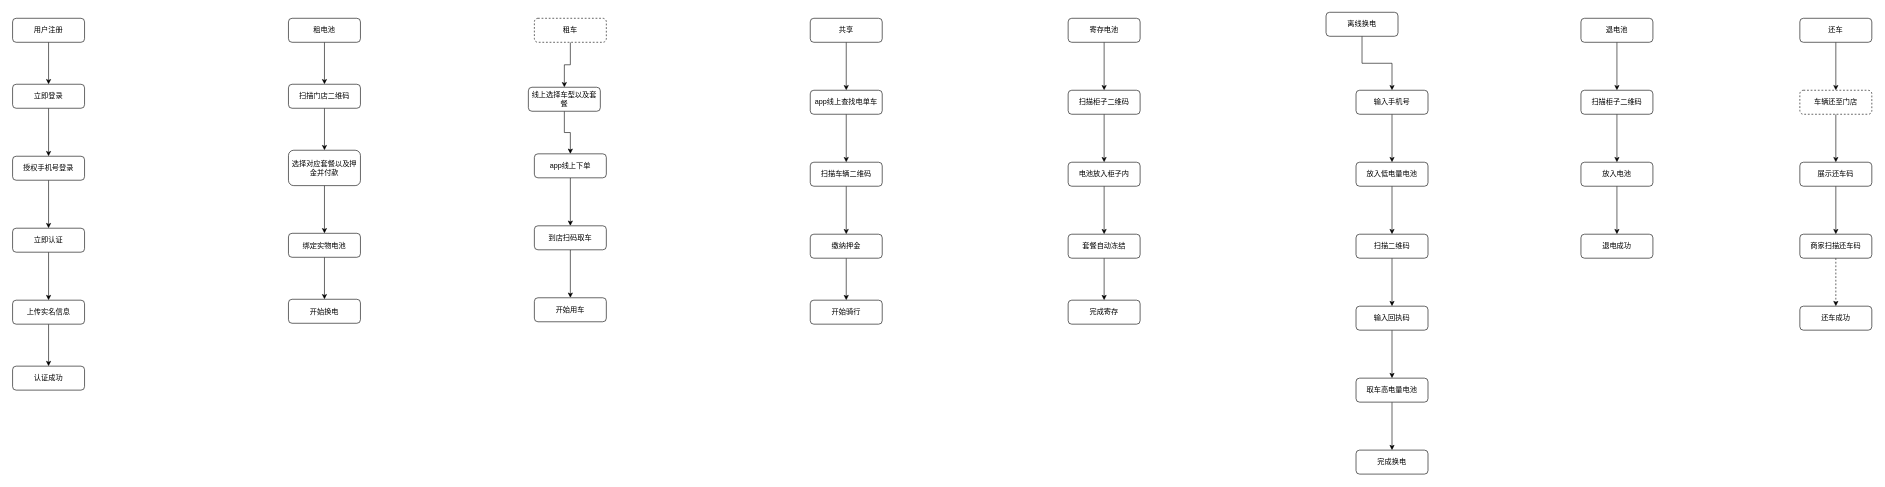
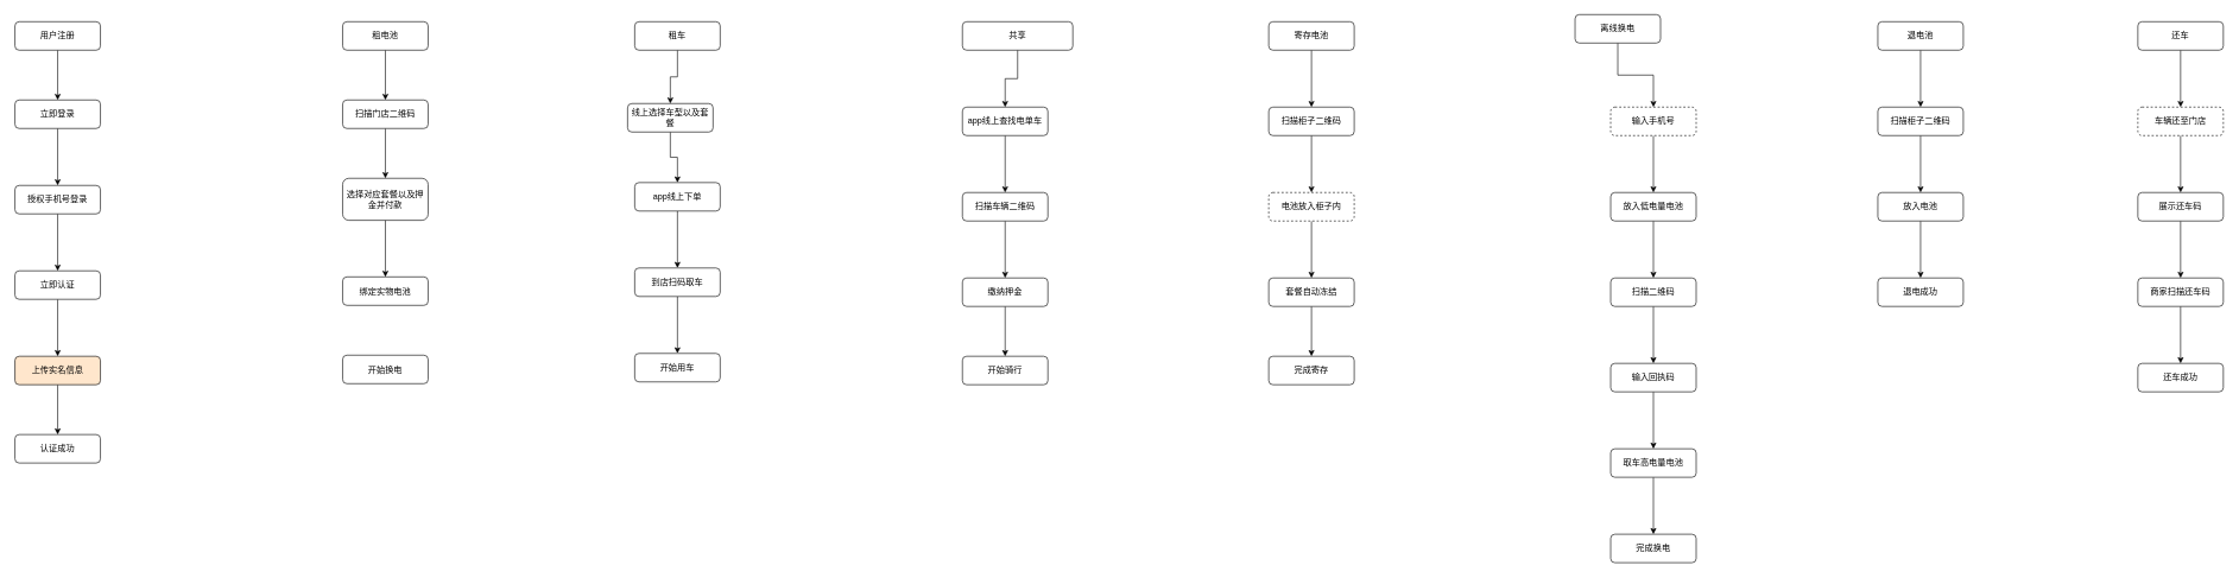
  <mxCell id="0" />
  <mxCell id="1" parent="0" />
  <mxCell id="2" value="" style="edgeStyle=orthogonalEdgeStyle;rounded=0;orthogonalLoop=1;jettySize=auto;html=1;" parent="1" source="3" target="16" edge="1"><mxGeometry relative="1" as="geometry" /></mxCell>
  <mxCell id="3" value="用户注册" style="rounded=1;whiteSpace=wrap;html=1;fontSize=12;glass=0;strokeWidth=1;shadow=0;" parent="1" vertex="1"><mxGeometry x="20" y="30" width="120" height="40" as="geometry" /></mxCell>
  <mxCell id="4" value="" style="edgeStyle=orthogonalEdgeStyle;rounded=0;orthogonalLoop=1;jettySize=auto;html=1;" parent="1" source="5" target="7" edge="1"><mxGeometry relative="1" as="geometry" /></mxCell>
  <mxCell id="5" value="租电池" style="rounded=1;whiteSpace=wrap;html=1;" parent="1" vertex="1"><mxGeometry x="480" y="30" width="120" height="40" as="geometry" /></mxCell>
  <mxCell id="6" value="" style="edgeStyle=orthogonalEdgeStyle;rounded=0;orthogonalLoop=1;jettySize=auto;html=1;" parent="1" source="7" target="9" edge="1"><mxGeometry relative="1" as="geometry" /></mxCell>
  <mxCell id="7" value="扫描门店二维码" style="whiteSpace=wrap;html=1;rounded=1;" parent="1" vertex="1"><mxGeometry x="480" y="140" width="120" height="40" as="geometry" /></mxCell>
  <mxCell id="8" value="" style="edgeStyle=orthogonalEdgeStyle;rounded=0;orthogonalLoop=1;jettySize=auto;html=1;" parent="1" source="9" target="11" edge="1"><mxGeometry relative="1" as="geometry" /></mxCell>
  <mxCell id="9" value="选择对应套餐以及押金并付款" style="whiteSpace=wrap;html=1;rounded=1;" parent="1" vertex="1"><mxGeometry x="480" y="250" width="120" height="59" as="geometry" /></mxCell>
- <mxCell id="10" value="" style="edgeStyle=orthogonalEdgeStyle;rounded=0;orthogonalLoop=1;jettySize=auto;html=1;" parent="1" source="11" target="14" edge="1"><mxGeometry relative="1" as="geometry" /></mxCell>
  <mxCell id="11" value="绑定实物电池" style="whiteSpace=wrap;html=1;rounded=1;" parent="1" vertex="1"><mxGeometry x="480" y="388.5" width="120" height="40" as="geometry" /></mxCell>
  <mxCell id="12" value="" style="edgeStyle=orthogonalEdgeStyle;rounded=0;orthogonalLoop=1;jettySize=auto;html=1;" parent="1" source="13" target="30" edge="1"><mxGeometry relative="1" as="geometry" /></mxCell>
- <mxCell id="13" value="租车" style="rounded=1;whiteSpace=wrap;html=1;dashed=1;" parent="1" vertex="1"><mxGeometry x="890" y="30" width="120" height="40" as="geometry" /></mxCell>
+ <mxCell id="13" value="租车" style="rounded=1;whiteSpace=wrap;html=1;" parent="1" vertex="1"><mxGeometry x="890" y="30" width="120" height="40" as="geometry" /></mxCell>
  <mxCell id="14" value="开始换电" style="whiteSpace=wrap;html=1;rounded=1;" parent="1" vertex="1"><mxGeometry x="480" y="498.5" width="120" height="40" as="geometry" /></mxCell>
  <mxCell id="15" value="" style="edgeStyle=orthogonalEdgeStyle;rounded=0;orthogonalLoop=1;jettySize=auto;html=1;" parent="1" source="16" target="18" edge="1"><mxGeometry relative="1" as="geometry" /></mxCell>
  <mxCell id="16" value="立即登录" style="whiteSpace=wrap;html=1;rounded=1;glass=0;strokeWidth=1;shadow=0;" parent="1" vertex="1"><mxGeometry x="20" y="140" width="120" height="40" as="geometry" /></mxCell>
  <mxCell id="17" value="" style="edgeStyle=orthogonalEdgeStyle;rounded=0;orthogonalLoop=1;jettySize=auto;html=1;" parent="1" source="18" target="20" edge="1"><mxGeometry relative="1" as="geometry" /></mxCell>
  <mxCell id="18" value="授权手机号登录" style="whiteSpace=wrap;html=1;rounded=1;glass=0;strokeWidth=1;shadow=0;" parent="1" vertex="1"><mxGeometry x="20" y="260" width="120" height="40" as="geometry" /></mxCell>
  <mxCell id="19" value="" style="edgeStyle=orthogonalEdgeStyle;rounded=0;orthogonalLoop=1;jettySize=auto;html=1;" parent="1" source="20" target="22" edge="1"><mxGeometry relative="1" as="geometry" /></mxCell>
  <mxCell id="20" value="立即认证" style="whiteSpace=wrap;html=1;rounded=1;glass=0;strokeWidth=1;shadow=0;" parent="1" vertex="1"><mxGeometry x="20" y="380" width="120" height="40" as="geometry" /></mxCell>
  <mxCell id="21" value="" style="edgeStyle=orthogonalEdgeStyle;rounded=0;orthogonalLoop=1;jettySize=auto;html=1;" parent="1" source="22" target="23" edge="1"><mxGeometry relative="1" as="geometry" /></mxCell>
- <mxCell id="22" value="上传实名信息" style="whiteSpace=wrap;html=1;rounded=1;glass=0;strokeWidth=1;shadow=0;" parent="1" vertex="1"><mxGeometry x="20" y="500" width="120" height="40" as="geometry" /></mxCell>
+ <mxCell id="22" value="上传实名信息" style="whiteSpace=wrap;html=1;rounded=1;glass=0;strokeWidth=1;shadow=0;fillColor=#ffe6cc;" parent="1" vertex="1"><mxGeometry x="20" y="500" width="120" height="40" as="geometry" /></mxCell>
  <mxCell id="23" value="认证成功" style="whiteSpace=wrap;html=1;rounded=1;glass=0;strokeWidth=1;shadow=0;" parent="1" vertex="1"><mxGeometry x="20" y="610" width="120" height="40" as="geometry" /></mxCell>
  <mxCell id="24" value="" style="edgeStyle=orthogonalEdgeStyle;rounded=0;orthogonalLoop=1;jettySize=auto;html=1;" parent="1" source="25" target="27" edge="1"><mxGeometry relative="1" as="geometry" /></mxCell>
  <mxCell id="25" value="app线上下单" style="whiteSpace=wrap;html=1;rounded=1;" parent="1" vertex="1"><mxGeometry x="890" y="256" width="120" height="40" as="geometry" /></mxCell>
  <mxCell id="26" value="" style="edgeStyle=orthogonalEdgeStyle;rounded=0;orthogonalLoop=1;jettySize=auto;html=1;" parent="1" source="27" target="28" edge="1"><mxGeometry relative="1" as="geometry" /></mxCell>
  <mxCell id="27" value="到店扫码取车" style="whiteSpace=wrap;html=1;rounded=1;" parent="1" vertex="1"><mxGeometry x="890" y="376" width="120" height="40" as="geometry" /></mxCell>
  <mxCell id="28" value="开始用车" style="whiteSpace=wrap;html=1;rounded=1;" parent="1" vertex="1"><mxGeometry x="890" y="496" width="120" height="40" as="geometry" /></mxCell>
  <mxCell id="29" value="" style="edgeStyle=orthogonalEdgeStyle;rounded=0;orthogonalLoop=1;jettySize=auto;html=1;" parent="1" source="30" target="25" edge="1"><mxGeometry relative="1" as="geometry" /></mxCell>
  <mxCell id="30" value="线上选择车型以及套餐" style="rounded=1;whiteSpace=wrap;html=1;" parent="1" vertex="1"><mxGeometry x="880" y="145" width="120" height="40" as="geometry" /></mxCell>
  <mxCell id="31" value="" style="edgeStyle=orthogonalEdgeStyle;rounded=0;orthogonalLoop=1;jettySize=auto;html=1;" parent="1" source="32" target="34" edge="1"><mxGeometry relative="1" as="geometry" /></mxCell>
- <mxCell id="32" value="共享" style="rounded=1;whiteSpace=wrap;html=1;" parent="1" vertex="1"><mxGeometry x="1350" y="30" width="120" height="40" as="geometry" /></mxCell>
+ <mxCell id="32" value="共享" style="rounded=1;whiteSpace=wrap;html=1;" parent="1" vertex="1"><mxGeometry x="1350" y="30" width="155" height="40" as="geometry" /></mxCell>
  <mxCell id="33" value="" style="edgeStyle=orthogonalEdgeStyle;rounded=0;orthogonalLoop=1;jettySize=auto;html=1;" parent="1" source="34" target="36" edge="1"><mxGeometry relative="1" as="geometry" /></mxCell>
  <mxCell id="34" value="app线上查找电单车" style="rounded=1;whiteSpace=wrap;html=1;" parent="1" vertex="1"><mxGeometry x="1350" y="150" width="120" height="40" as="geometry" /></mxCell>
  <mxCell id="35" value="" style="edgeStyle=orthogonalEdgeStyle;rounded=0;orthogonalLoop=1;jettySize=auto;html=1;" parent="1" source="36" target="38" edge="1"><mxGeometry relative="1" as="geometry" /></mxCell>
  <mxCell id="36" value="扫描车辆二维码" style="rounded=1;whiteSpace=wrap;html=1;" parent="1" vertex="1"><mxGeometry x="1350" y="270" width="120" height="40" as="geometry" /></mxCell>
  <mxCell id="37" value="" style="edgeStyle=orthogonalEdgeStyle;rounded=0;orthogonalLoop=1;jettySize=auto;html=1;" parent="1" source="38" target="39" edge="1"><mxGeometry relative="1" as="geometry" /></mxCell>
  <mxCell id="38" value="缴纳押金" style="rounded=1;whiteSpace=wrap;html=1;" parent="1" vertex="1"><mxGeometry x="1350" y="390" width="120" height="40" as="geometry" /></mxCell>
  <mxCell id="39" value="开始骑行" style="whiteSpace=wrap;html=1;rounded=1;" parent="1" vertex="1"><mxGeometry x="1350" y="500" width="120" height="40" as="geometry" /></mxCell>
  <mxCell id="40" value="" style="edgeStyle=orthogonalEdgeStyle;rounded=0;orthogonalLoop=1;jettySize=auto;html=1;" parent="1" source="41" target="43" edge="1"><mxGeometry relative="1" as="geometry" /></mxCell>
  <mxCell id="41" value="寄存电池" style="rounded=1;whiteSpace=wrap;html=1;" parent="1" vertex="1"><mxGeometry x="1780" y="30" width="120" height="40" as="geometry" /></mxCell>
  <mxCell id="42" value="" style="edgeStyle=orthogonalEdgeStyle;rounded=0;orthogonalLoop=1;jettySize=auto;html=1;" parent="1" source="43" target="45" edge="1"><mxGeometry relative="1" as="geometry" /></mxCell>
  <mxCell id="43" value="扫描柜子二维码" style="rounded=1;whiteSpace=wrap;html=1;" parent="1" vertex="1"><mxGeometry x="1780" y="150" width="120" height="40" as="geometry" /></mxCell>
  <mxCell id="44" value="" style="edgeStyle=orthogonalEdgeStyle;rounded=0;orthogonalLoop=1;jettySize=auto;html=1;" parent="1" source="45" target="47" edge="1"><mxGeometry relative="1" as="geometry" /></mxCell>
- <mxCell id="45" value="电池放入柜子内" style="rounded=1;whiteSpace=wrap;html=1;" parent="1" vertex="1"><mxGeometry x="1780" y="270" width="120" height="40" as="geometry" /></mxCell>
+ <mxCell id="45" value="电池放入柜子内" style="rounded=1;whiteSpace=wrap;html=1;dashed=1;" parent="1" vertex="1"><mxGeometry x="1780" y="270" width="120" height="40" as="geometry" /></mxCell>
  <mxCell id="46" value="" style="edgeStyle=orthogonalEdgeStyle;rounded=0;orthogonalLoop=1;jettySize=auto;html=1;" parent="1" source="47" target="48" edge="1"><mxGeometry relative="1" as="geometry" /></mxCell>
  <mxCell id="47" value="套餐自动冻结" style="rounded=1;whiteSpace=wrap;html=1;" parent="1" vertex="1"><mxGeometry x="1780" y="390" width="120" height="40" as="geometry" /></mxCell>
  <mxCell id="48" value="完成寄存" style="whiteSpace=wrap;html=1;rounded=1;" parent="1" vertex="1"><mxGeometry x="1780" y="500" width="120" height="40" as="geometry" /></mxCell>
  <mxCell id="49" value="" style="edgeStyle=orthogonalEdgeStyle;rounded=0;orthogonalLoop=1;jettySize=auto;html=1;" parent="1" source="50" target="52" edge="1"><mxGeometry relative="1" as="geometry" /></mxCell>
  <mxCell id="50" value="离线换电" style="rounded=1;whiteSpace=wrap;html=1;" parent="1" vertex="1"><mxGeometry x="2210" y="20" width="120" height="40" as="geometry" /></mxCell>
  <mxCell id="51" value="" style="edgeStyle=orthogonalEdgeStyle;rounded=0;orthogonalLoop=1;jettySize=auto;html=1;" parent="1" source="52" target="54" edge="1"><mxGeometry relative="1" as="geometry" /></mxCell>
- <mxCell id="52" value="输入手机号" style="rounded=1;whiteSpace=wrap;html=1;" parent="1" vertex="1"><mxGeometry x="2260" y="150" width="120" height="40" as="geometry" /></mxCell>
+ <mxCell id="52" value="输入手机号" style="rounded=1;whiteSpace=wrap;html=1;dashed=1;" parent="1" vertex="1"><mxGeometry x="2260" y="150" width="120" height="40" as="geometry" /></mxCell>
  <mxCell id="53" value="" style="edgeStyle=orthogonalEdgeStyle;rounded=0;orthogonalLoop=1;jettySize=auto;html=1;" parent="1" source="54" target="56" edge="1"><mxGeometry relative="1" as="geometry" /></mxCell>
  <mxCell id="54" value="放入低电量电池" style="rounded=1;whiteSpace=wrap;html=1;" parent="1" vertex="1"><mxGeometry x="2260" y="270" width="120" height="40" as="geometry" /></mxCell>
  <mxCell id="55" value="" style="edgeStyle=orthogonalEdgeStyle;rounded=0;orthogonalLoop=1;jettySize=auto;html=1;" parent="1" source="56" target="58" edge="1"><mxGeometry relative="1" as="geometry" /></mxCell>
  <mxCell id="56" value="扫描二维码" style="rounded=1;whiteSpace=wrap;html=1;" parent="1" vertex="1"><mxGeometry x="2260" y="390" width="120" height="40" as="geometry" /></mxCell>
  <mxCell id="57" value="" style="edgeStyle=orthogonalEdgeStyle;rounded=0;orthogonalLoop=1;jettySize=auto;html=1;" parent="1" source="58" target="60" edge="1"><mxGeometry relative="1" as="geometry" /></mxCell>
  <mxCell id="58" value="输入回执码" style="rounded=1;whiteSpace=wrap;html=1;" parent="1" vertex="1"><mxGeometry x="2260" y="510" width="120" height="40" as="geometry" /></mxCell>
  <mxCell id="59" value="" style="edgeStyle=orthogonalEdgeStyle;rounded=0;orthogonalLoop=1;jettySize=auto;html=1;" parent="1" source="60" target="61" edge="1"><mxGeometry relative="1" as="geometry" /></mxCell>
  <mxCell id="60" value="取车高电量电池" style="rounded=1;whiteSpace=wrap;html=1;" parent="1" vertex="1"><mxGeometry x="2260" y="630" width="120" height="40" as="geometry" /></mxCell>
  <mxCell id="61" value="完成换电" style="rounded=1;whiteSpace=wrap;html=1;" parent="1" vertex="1"><mxGeometry x="2260" y="750" width="120" height="40" as="geometry" /></mxCell>
  <mxCell id="62" value="" style="edgeStyle=orthogonalEdgeStyle;rounded=0;orthogonalLoop=1;jettySize=auto;html=1;" edge="1" parent="1" source="63" target="65"><mxGeometry relative="1" as="geometry" /></mxCell>
  <mxCell id="63" value="退电池" style="rounded=1;whiteSpace=wrap;html=1;" vertex="1" parent="1"><mxGeometry x="2635" y="30" width="120" height="40" as="geometry" /></mxCell>
  <mxCell id="64" value="" style="edgeStyle=orthogonalEdgeStyle;rounded=0;orthogonalLoop=1;jettySize=auto;html=1;" edge="1" parent="1" source="65" target="67"><mxGeometry relative="1" as="geometry" /></mxCell>
  <mxCell id="65" value="扫描柜子二维码" style="rounded=1;whiteSpace=wrap;html=1;" vertex="1" parent="1"><mxGeometry x="2635" y="150" width="120" height="40" as="geometry" /></mxCell>
  <mxCell id="66" value="" style="edgeStyle=orthogonalEdgeStyle;rounded=0;orthogonalLoop=1;jettySize=auto;html=1;" edge="1" parent="1" source="67" target="68"><mxGeometry relative="1" as="geometry" /></mxCell>
  <mxCell id="67" value="放入电池" style="rounded=1;whiteSpace=wrap;html=1;" vertex="1" parent="1"><mxGeometry x="2635" y="270" width="120" height="40" as="geometry" /></mxCell>
  <mxCell id="68" value="退电成功" style="rounded=1;whiteSpace=wrap;html=1;" vertex="1" parent="1"><mxGeometry x="2635" y="390" width="120" height="40" as="geometry" /></mxCell>
  <mxCell id="69" value="" style="edgeStyle=orthogonalEdgeStyle;rounded=0;orthogonalLoop=1;jettySize=auto;html=1;" edge="1" parent="1" source="70" target="72"><mxGeometry relative="1" as="geometry" /></mxCell>
  <mxCell id="70" value="还车" style="rounded=1;whiteSpace=wrap;html=1;" vertex="1" parent="1"><mxGeometry x="3000" y="30" width="120" height="40" as="geometry" /></mxCell>
  <mxCell id="71" value="" style="edgeStyle=orthogonalEdgeStyle;rounded=0;orthogonalLoop=1;jettySize=auto;html=1;" edge="1" parent="1" source="72" target="74"><mxGeometry relative="1" as="geometry" /></mxCell>
  <mxCell id="72" value="车辆还至门店" style="rounded=1;whiteSpace=wrap;html=1;dashed=1;" vertex="1" parent="1"><mxGeometry x="3000" y="150" width="120" height="40" as="geometry" /></mxCell>
  <mxCell id="73" value="" style="edgeStyle=orthogonalEdgeStyle;rounded=0;orthogonalLoop=1;jettySize=auto;html=1;" edge="1" parent="1" source="74" target="76"><mxGeometry relative="1" as="geometry" /></mxCell>
  <mxCell id="74" value="展示还车码" style="rounded=1;whiteSpace=wrap;html=1;" vertex="1" parent="1"><mxGeometry x="3000" y="270" width="120" height="40" as="geometry" /></mxCell>
- <mxCell id="75" value="" style="edgeStyle=orthogonalEdgeStyle;rounded=0;orthogonalLoop=1;jettySize=auto;html=1;dashed=1;" edge="1" parent="1" source="76" target="77"><mxGeometry relative="1" as="geometry" /></mxCell>
+ <mxCell id="75" value="" style="edgeStyle=orthogonalEdgeStyle;rounded=0;orthogonalLoop=1;jettySize=auto;html=1;" edge="1" parent="1" source="76" target="77"><mxGeometry relative="1" as="geometry" /></mxCell>
  <mxCell id="76" value="商家扫描还车码" style="rounded=1;whiteSpace=wrap;html=1;" vertex="1" parent="1"><mxGeometry x="3000" y="390" width="120" height="40" as="geometry" /></mxCell>
  <mxCell id="77" value="还车成功" style="rounded=1;whiteSpace=wrap;html=1;" vertex="1" parent="1"><mxGeometry x="3000" y="510" width="120" height="40" as="geometry" /></mxCell>
